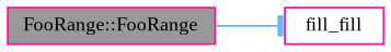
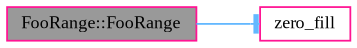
  digraph {
    rankdir=LR
    fontname="Liberation Serif"
    node [color=deeppink fontname="Liberation Serif" fontsize=10 shape=box style=filled]
    n1 [fillcolor=grey60 fontcolor=black height=0.2 label="FooRange::FooRange" width=0.4]
-   n2 [fillcolor=white height=0.2 label=fill_fill width=0.4]
+   n2 [fillcolor=white height=0.2 label=zero_fill width=0.4]
    n1 -> n2 [color=steelblue1 fontname="Liberation Serif" fontsize=10 labelfontname=Helvetica labelfontsize=10 style=solid arrowhead=tee]
  }
